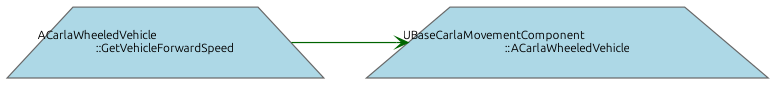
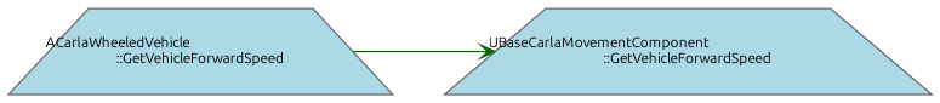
  digraph {
    rankdir=LR
    fontname=Ubuntu
    node [color=gray40 fillcolor=lightblue fontname=Ubuntu fontsize=10 shape=trapezium style=filled]
    n1 [fontcolor=black height=0.2 label="ACarlaWheeledVehicle\l::GetVehicleForwardSpeed" width=0.4]
-   n2 [height=0.2 label="UBaseCarlaMovementComponent\l::ACarlaWheeledVehicle" width=0.4]
+   n2 [height=0.2 label="UBaseCarlaMovementComponent\l::GetVehicleForwardSpeed" width=0.4]
    n1 -> n2 [color=darkgreen fontname=Ubuntu fontsize=10 labelfontname=Helvetica labelfontsize=10 style=solid arrowhead=vee]
  }
